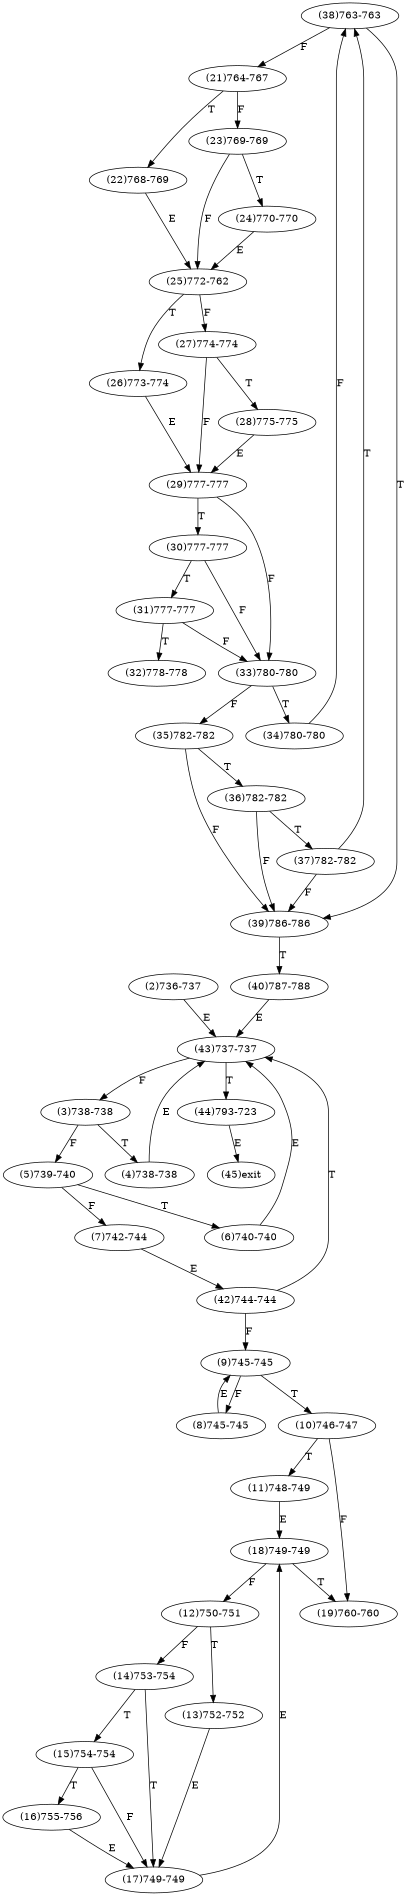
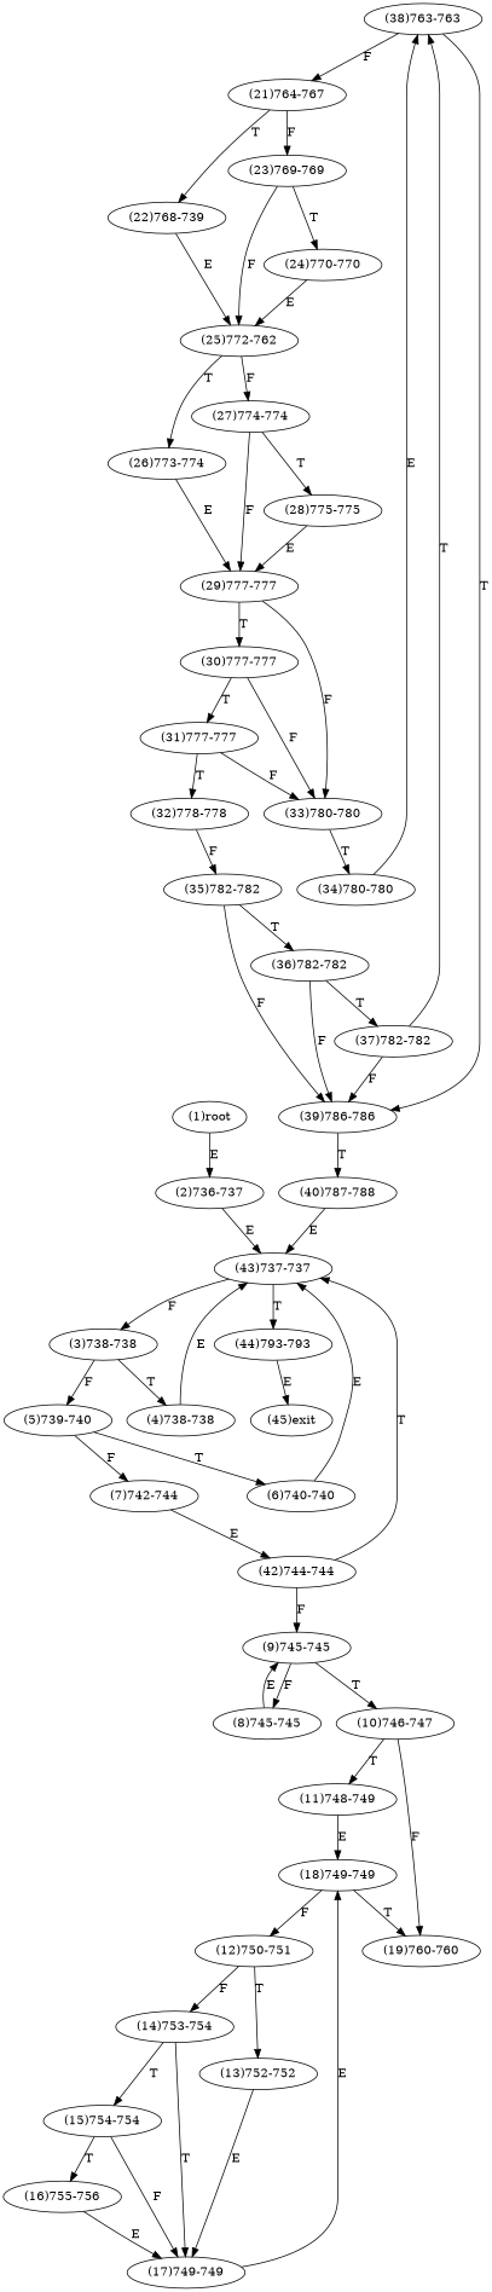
  digraph {
+   n1 [label="(1)root"]
    n2 [label="(2)736-737"]
    n3 [label="(43)737-737"]
    n4 [label="(3)738-738"]
-   n5 [label="(44)793-723"]
+   n5 [label="(44)793-793"]
    n6 [label="(4)738-738"]
    n7 [label="(5)739-740"]
    n8 [label="(6)740-740"]
    n9 [label="(7)742-744"]
    n10 [label="(42)744-744"]
    n11 [label="(9)745-745"]
    n12 [label="(8)745-745"]
    n13 [label="(10)746-747"]
    n14 [label="(11)748-749"]
    n15 [label="(19)760-760"]
    n16 [label="(18)749-749"]
    n17 [label="(12)750-751"]
    n18 [label="(13)752-752"]
    n19 [label="(14)753-754"]
    n20 [label="(17)749-749"]
    n21 [label="(15)754-754"]
    n22 [label="(16)755-756"]
    n23 [label="(21)764-767"]
    n24 [label="(23)769-769"]
-   n25 [label="(22)768-769"]
+   n25 [label="(22)768-739"]
    n26 [label="(25)772-762"]
    n27 [label="(24)770-770"]
    n28 [label="(38)763-763"]
    n29 [label="(39)786-786"]
    n30 [label="(27)774-774"]
    n31 [label="(26)773-774"]
    n32 [label="(29)777-777"]
    n33 [label="(28)775-775"]
    n34 [label="(30)777-777"]
    n35 [label="(33)780-780"]
    n36 [label="(31)777-777"]
    n37 [label="(34)780-780"]
    n38 [label="(35)782-782"]
    n39 [label="(32)778-778"]
    n40 [label="(36)782-782"]
    n41 [label="(40)787-788"]
    n42 [label="(37)782-782"]
    n43 [label="(45)exit"]
+   n1 -> n2 [label=E]
    n2 -> n3 [label=E]
    n3 -> n4 [label=F]
    n3 -> n5 [label=T]
    n4 -> n6 [label=T]
    n4 -> n7 [label=F]
    n5 -> n43 [label=E]
    n6 -> n3 [label=E]
    n7 -> n8 [label=T]
    n7 -> n9 [label=F]
    n8 -> n3 [label=E]
    n9 -> n10 [label=E]
    n10 -> n3 [label=T]
    n10 -> n11 [label=F]
    n11 -> n12 [label=F]
    n11 -> n13 [label=T]
    n12 -> n11 [label=E]
    n13 -> n14 [label=T]
    n13 -> n15 [label=F]
    n14 -> n16 [label=E]
    n16 -> n15 [label=T]
    n16 -> n17 [label=F]
    n17 -> n18 [label=T]
    n17 -> n19 [label=F]
    n18 -> n20 [label=E]
    n19 -> n20 [label=T]
    n19 -> n21 [label=T]
    n20 -> n16 [label=E]
    n21 -> n20 [label=F]
    n21 -> n22 [label=T]
    n22 -> n20 [label=E]
    n23 -> n24 [label=F]
    n23 -> n25 [label=T]
    n24 -> n26 [label=F]
    n24 -> n27 [label=T]
    n25 -> n26 [label=E]
    n26 -> n30 [label=F]
    n26 -> n31 [label=T]
    n27 -> n26 [label=E]
    n28 -> n23 [label=F]
    n28 -> n29 [label=T]
    n29 -> n41 [label=T]
    n30 -> n32 [label=F]
    n30 -> n33 [label=T]
    n31 -> n32 [label=E]
    n32 -> n34 [label=T]
    n32 -> n35 [label=F]
    n33 -> n32 [label=E]
    n34 -> n35 [label=F]
    n34 -> n36 [label=T]
    n35 -> n37 [label=T]
-   n35 -> n38 [label=F]
+   n39 -> n38 [label=F]
    n36 -> n35 [label=F]
    n36 -> n39 [label=T]
-   n37 -> n28 [label=F]
+   n37 -> n28 [label=E]
    n38 -> n29 [label=F]
    n38 -> n40 [label=T]
    n40 -> n29 [label=F]
    n40 -> n42 [label=T]
    n41 -> n3 [label=E]
    n42 -> n28 [label=T]
    n42 -> n29 [label=F]
  }
